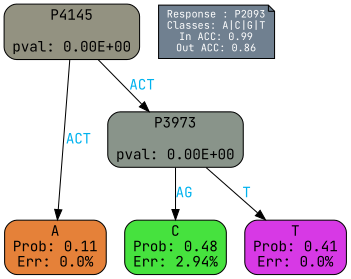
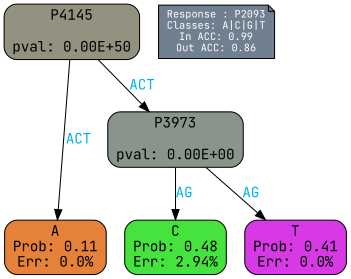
  digraph {
    fontname="JetBrains Mono"
    ranksep=equally
    splines=polylines
    node [color=black fontname="JetBrains Mono" shape=box style="filled, rounded"]
    edge [fontcolor=deepskyblue2 fontname="JetBrains Mono"]
    n1 [fillcolor="#46e23e" label="C\nProb: 0.48\nErr: 2.94%"]
    n2 [fillcolor="#d739e5" label="T\nProb: 0.41\nErr: 0.0%"]
    n3 [fillcolor="#e58139" label="A\nProb: 0.11\nErr: 0.0%"]
    n4 [align=left fillcolor=slategray fontcolor=white fontsize=10 label="Response : P2093\nClasses: A|C|G|T\nIn ACC: 0.99\nOut ACC: 0.86\n" shape=note style=filled]
-   n5 [fillcolor="#939281" label="P4145\n\npval: 0.00E+00"]
+   n5 [fillcolor="#939281" label="P4145\n\npval: 0.00E+50"]
    n6 [fillcolor="#89948a" label="P3973\n\npval: 0.00E+00"]
    subgraph sub_1 {
      rank=same
      n1
      n2
      n3
    }
    subgraph sub_2 {
      rank=same
      n4
      n5
    }
    n5 -> n3 [label=ACT]
    n5 -> n6 [label=ACT]
    n6 -> n1 [label=AG]
-   n6 -> n2 [label=T]
+   n6 -> n2 [label=AG]
  }
